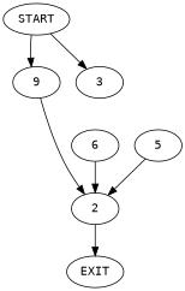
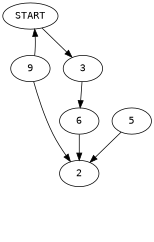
  digraph {
    fontname="DejaVu Sans Mono"
    node [fontname="DejaVu Sans Mono"]
    edge [fontname="DejaVu Sans Mono"]
    n1 [label=START]
    n2 [label=9]
    3
    2
    n5 [label=6]
-   n6 [label=EXIT]
    5
-   n1 -> n2
+   n2 -> n1
    n1 -> 3
    n2 -> 2
-   2 -> n6
+   3 -> n5
    n5 -> 2
    5 -> 2
  }
